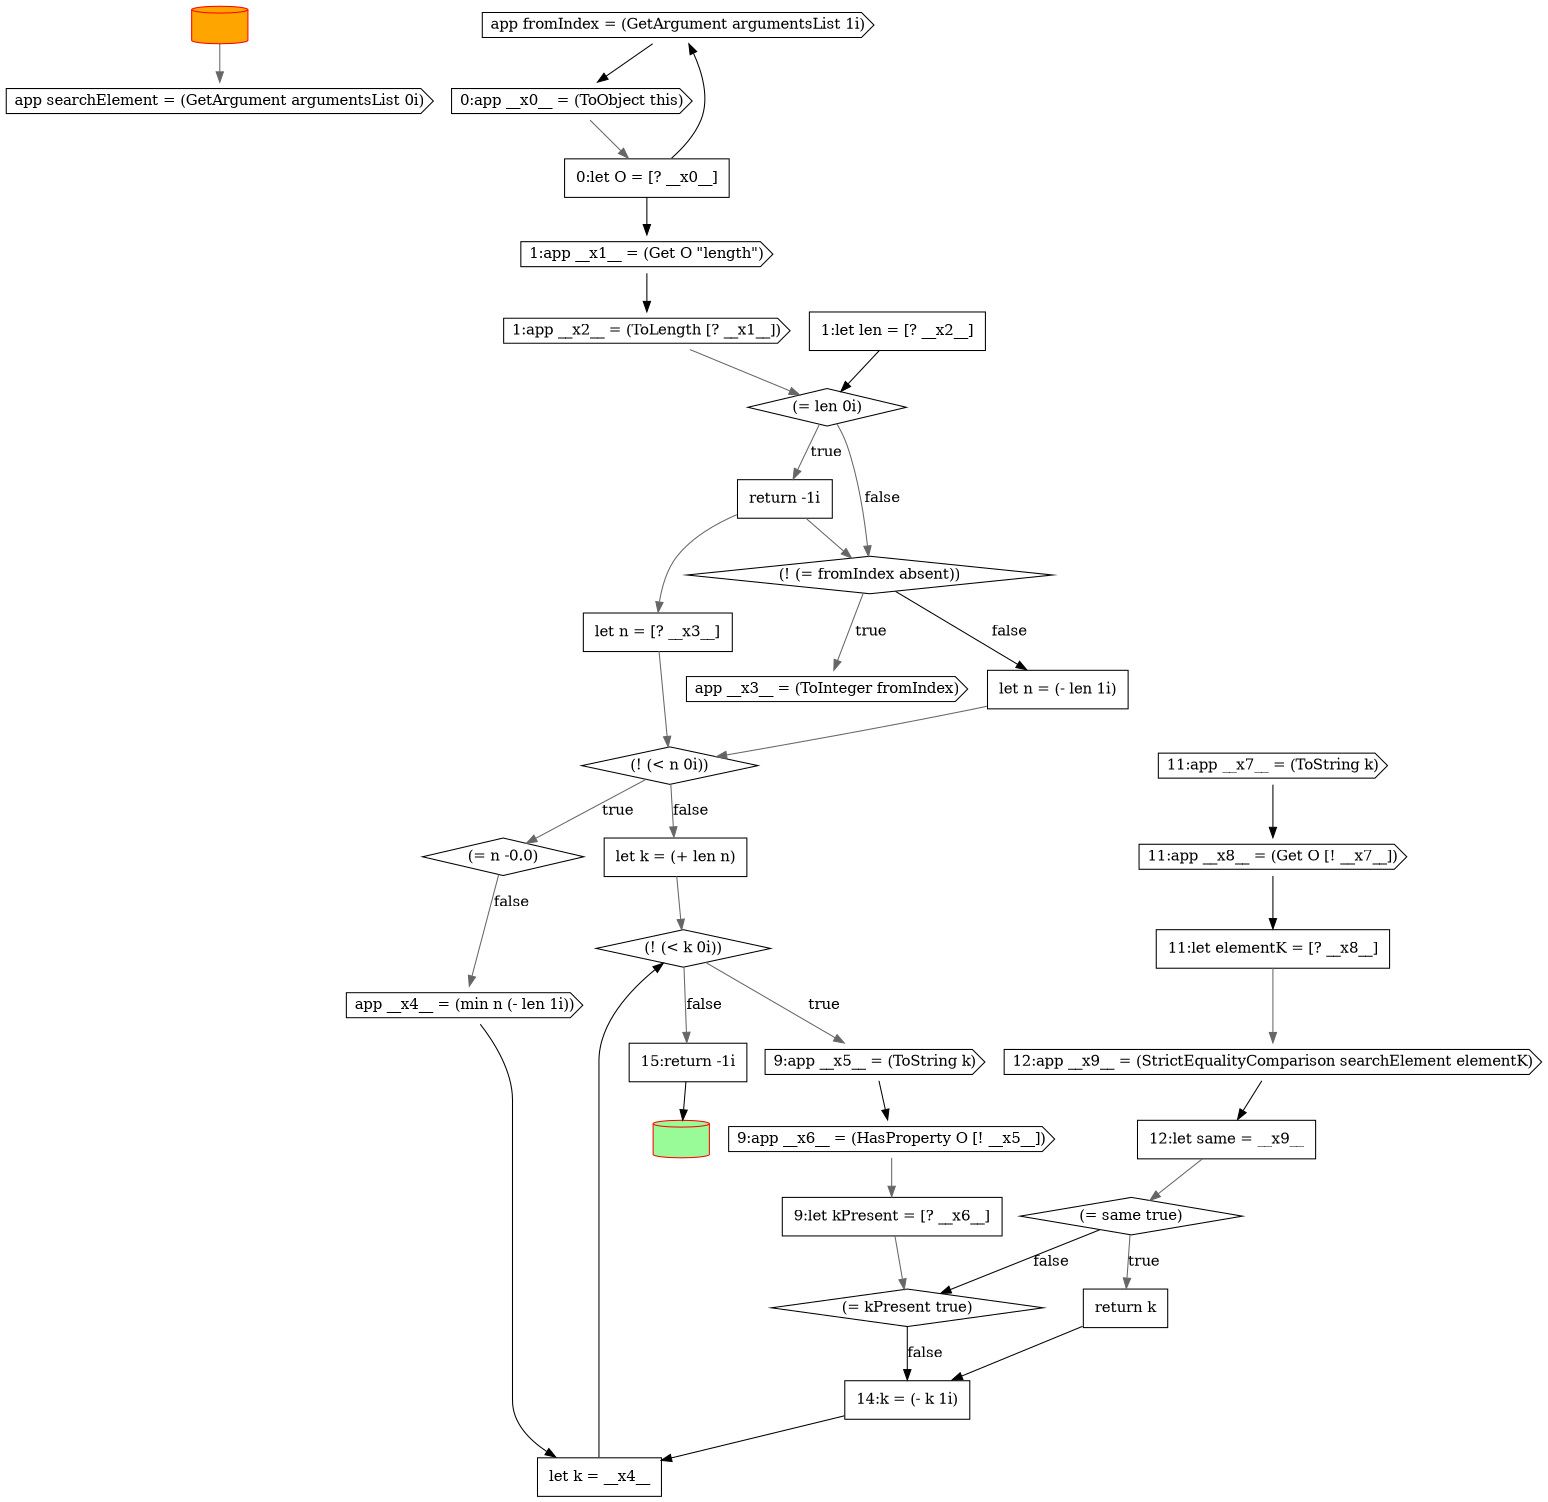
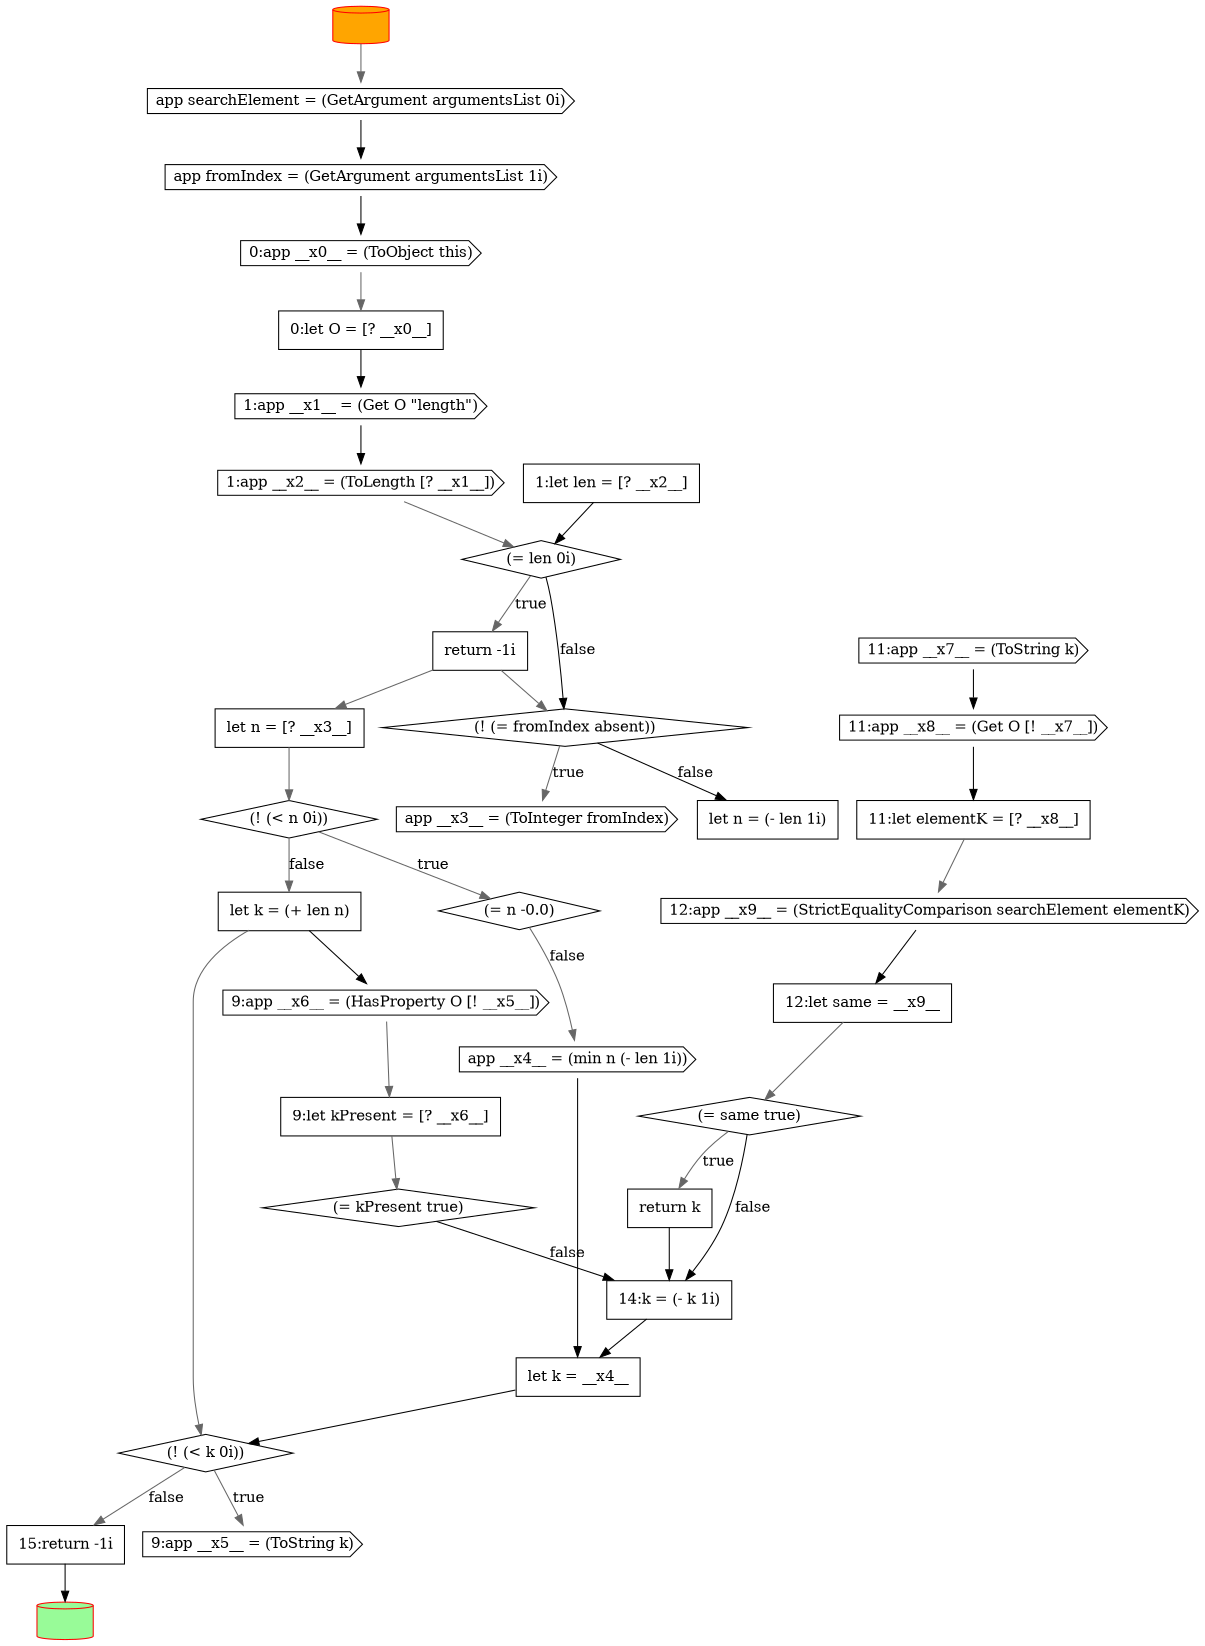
  digraph {
    node [color=black fillcolor=white shape=none style=filled]
    edge [color=gray40]
    n1 [label=<<font color="black">app searchElement = (GetArgument argumentsList 0i)</font>> shape=cds]
    n2 [label=<<font color="black">app fromIndex = (GetArgument argumentsList 1i)</font>> shape=cds]
    n3 [label=<<font color="black">0:app __x0__ = (ToObject this)</font>> shape=cds]
    n4 [label=<<font color="black">     <table border="0" cellborder="1" cellspacing="0" cellpadding="10">       <tr><td align="left">let n = [? __x3__]</td></tr>     </table>   </font>> margin=0]
    n5 [label=<<font color="black">(! (&lt; n 0i))</font>> shape=diamond]
    n6 [label=<<font color="black">     <table border="0" cellborder="1" cellspacing="0" cellpadding="10">       <tr><td align="left">let k = (+ len n)</td></tr>     </table>   </font>> margin=0]
    n7 [label=<<font color="black">(= n -0.0)</font>> shape=diamond]
    n8 [label=<<font color="black">     <table border="0" cellborder="1" cellspacing="0" cellpadding="10">       <tr><td align="left">12:let same = __x9__</td></tr>     </table>   </font>> margin=0]
    n9 [label=<<font color="black">(= same true)</font>> shape=diamond]
    n10 [label=<<font color="black">     <table border="0" cellborder="1" cellspacing="0" cellpadding="10">       <tr><td align="left">return k</td></tr>     </table>   </font>> margin=0]
    n11 [label=<<font color="black">     <table border="0" cellborder="1" cellspacing="0" cellpadding="10">       <tr><td align="left">14:k = (- k 1i)</td></tr>     </table>   </font>> margin=0]
    n12 [label=<<font color="black">     <table border="0" cellborder="1" cellspacing="0" cellpadding="10">       <tr><td align="left">15:return -1i</td></tr>     </table>   </font>> margin=0]
    n13 [color=red fillcolor=palegreen label=" " shape=cylinder]
    n14 [label=<<font color="black">(! (&lt; k 0i))</font>> shape=diamond]
    n15 [label=<<font color="black">9:app __x5__ = (ToString k)</font>> shape=cds]
    n16 [label=<<font color="black">1:app __x2__ = (ToLength [? __x1__])</font>> shape=cds]
    n17 [label=<<font color="black">(= len 0i)</font>> shape=diamond]
    n18 [label=<<font color="black">     <table border="0" cellborder="1" cellspacing="0" cellpadding="10">       <tr><td align="left">1:let len = [? __x2__]</td></tr>     </table>   </font>> margin=0]
    n19 [label=<<font color="black">     <table border="0" cellborder="1" cellspacing="0" cellpadding="10">       <tr><td align="left">11:let elementK = [? __x8__]</td></tr>     </table>   </font>> margin=0]
    n20 [label=<<font color="black">12:app __x9__ = (StrictEqualityComparison searchElement elementK)</font>> shape=cds]
    n21 [label=<<font color="black">app __x4__ = (min n (- len 1i))</font>> shape=cds]
    n22 [label=<<font color="black">     <table border="0" cellborder="1" cellspacing="0" cellpadding="10">       <tr><td align="left">return -1i</td></tr>     </table>   </font>> margin=0]
    n23 [label=<<font color="black">(! (= fromIndex absent))</font>> shape=diamond]
    n24 [label=<<font color="black">     <table border="0" cellborder="1" cellspacing="0" cellpadding="10">       <tr><td align="left">let n = (- len 1i)</td></tr>     </table>   </font>> margin=0]
    n25 [label=<<font color="black">app __x3__ = (ToInteger fromIndex)</font>> shape=cds]
    n26 [label=<<font color="black">     <table border="0" cellborder="1" cellspacing="0" cellpadding="10">       <tr><td align="left">let k = __x4__</td></tr>     </table>   </font>> margin=0]
    n27 [label=<<font color="black">     <table border="0" cellborder="1" cellspacing="0" cellpadding="10">       <tr><td align="left">0:let O = [? __x0__]</td></tr>     </table>   </font>> margin=0]
    n28 [label=<<font color="black">1:app __x1__ = (Get O &quot;length&quot;)</font>> shape=cds]
    n29 [label=<<font color="black">     <table border="0" cellborder="1" cellspacing="0" cellpadding="10">       <tr><td align="left">9:let kPresent = [? __x6__]</td></tr>     </table>   </font>> margin=0]
    n30 [label=<<font color="black">(= kPresent true)</font>> shape=diamond]
    n31 [label=<<font color="black">11:app __x7__ = (ToString k)</font>> shape=cds]
    n32 [label=<<font color="black">11:app __x8__ = (Get O [! __x7__])</font>> shape=cds]
    n33 [label=<<font color="black">9:app __x6__ = (HasProperty O [! __x5__])</font>> shape=cds]
    n34 [color=red fillcolor=orange label=" " shape=cylinder]
-   n27 -> n2 [color=black]
+   n1 -> n2 [color=black]
    n2 -> n3 [color=black]
    n3 -> n27
    n4 -> n5
    n5 -> n6 [label=<<font color="black">false</font>>]
    n5 -> n7 [label=<<font color="black">true</font>>]
    n6 -> n14
    n7 -> n21 [label=<<font color="black">false</font>>]
    n8 -> n9
    n9 -> n10 [label=<<font color="black">true</font>>]
-   n9 -> n30 [color=black label=<<font color="black">false</font>>]
+   n9 -> n11 [color=black label=<<font color="black">false</font>>]
    n10 -> n11 [color=black]
    n11 -> n26 [color=black]
    n12 -> n13 [color=black]
    n14 -> n12 [label=<<font color="black">false</font>>]
    n14 -> n15 [label=<<font color="black">true</font>>]
-   n15 -> n33 [color=black]
+   n6 -> n33 [color=black]
    n16 -> n17
    n17 -> n22 [label=<<font color="black">true</font>>]
-   n17 -> n23 [label=<<font color="black">false</font>>]
+   n17 -> n23 [color=black label=<<font color="black">false</font>>]
    n18 -> n17 [color=black]
    n19 -> n20
    n20 -> n8 [color=black]
    n21 -> n26 [color=black]
    n22 -> n4
    n22 -> n23
    n23 -> n24 [color=black label=<<font color="black">false</font>>]
    n23 -> n25 [label=<<font color="black">true</font>>]
-   n24 -> n5
    n26 -> n14 [color=black]
    n27 -> n28 [color=black]
    n28 -> n16 [color=black]
    n29 -> n30
    n30 -> n11 [color=black label=<<font color="black">false</font>>]
    n31 -> n32 [color=black]
    n32 -> n19 [color=black]
    n33 -> n29
    n34 -> n1
  }
